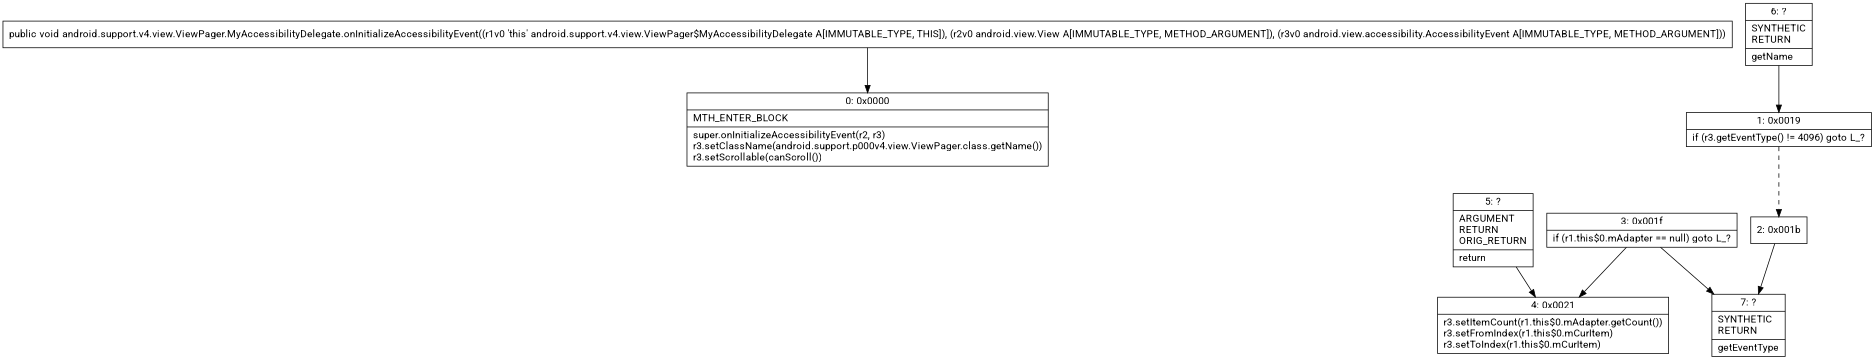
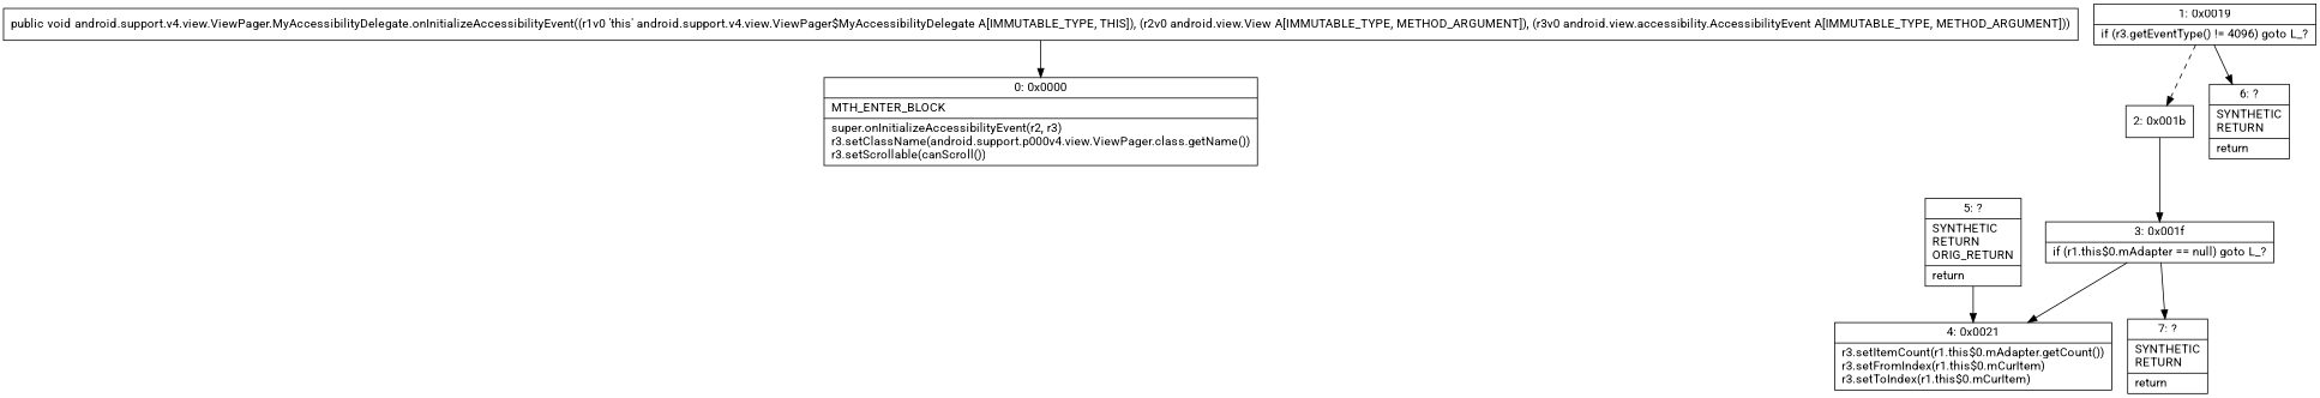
  digraph {
    fontname=Roboto
    node [fontname=Roboto shape=record]
    edge [fontname=Roboto]
    n1 [label="{0\:\ 0x0000|MTH_ENTER_BLOCK\l|super.onInitializeAccessibilityEvent(r2, r3)\lr3.setClassName(android.support.p000v4.view.ViewPager.class.getName())\lr3.setScrollable(canScroll())\l}"]
    n2 [label="{1\:\ 0x0019|if (r3.getEventType() != 4096) goto L_?\l}"]
    n3 [label="{2\:\ 0x001b}"]
-   n4 [label="{6\:\ ?|SYNTHETIC\lRETURN\l|getName\l}"]
+   n4 [label="{6\:\ ?|SYNTHETIC\lRETURN\l|return\l}"]
    n5 [label="{3\:\ 0x001f|if (r1.this$0.mAdapter == null) goto L_?\l}"]
    n6 [label="{4\:\ 0x0021|r3.setItemCount(r1.this$0.mAdapter.getCount())\lr3.setFromIndex(r1.this$0.mCurItem)\lr3.setToIndex(r1.this$0.mCurItem)\l}"]
-   n7 [label="{7\:\ ?|SYNTHETIC\lRETURN\l|getEventType\l}"]
-   n8 [label="{5\:\ ?|ARGUMENT\lRETURN\lORIG_RETURN\l|return\l}"]
+   n7 [label="{7\:\ ?|SYNTHETIC\lRETURN\l|return\l}"]
+   n8 [label="{5\:\ ?|SYNTHETIC\lRETURN\lORIG_RETURN\l|return\l}"]
    n9 [label="{public void android.support.v4.view.ViewPager.MyAccessibilityDelegate.onInitializeAccessibilityEvent((r1v0 'this' android.support.v4.view.ViewPager$MyAccessibilityDelegate A[IMMUTABLE_TYPE, THIS]), (r2v0 android.view.View A[IMMUTABLE_TYPE, METHOD_ARGUMENT]), (r3v0 android.view.accessibility.AccessibilityEvent A[IMMUTABLE_TYPE, METHOD_ARGUMENT])) }"]
    n2 -> n3 [style=dashed]
-   n4 -> n2
-   n3 -> n7
+   n2 -> n4
+   n3 -> n5
    n5 -> n6 [style=solid]
    n5 -> n7
    n8 -> n6
    n9 -> n1
  }
